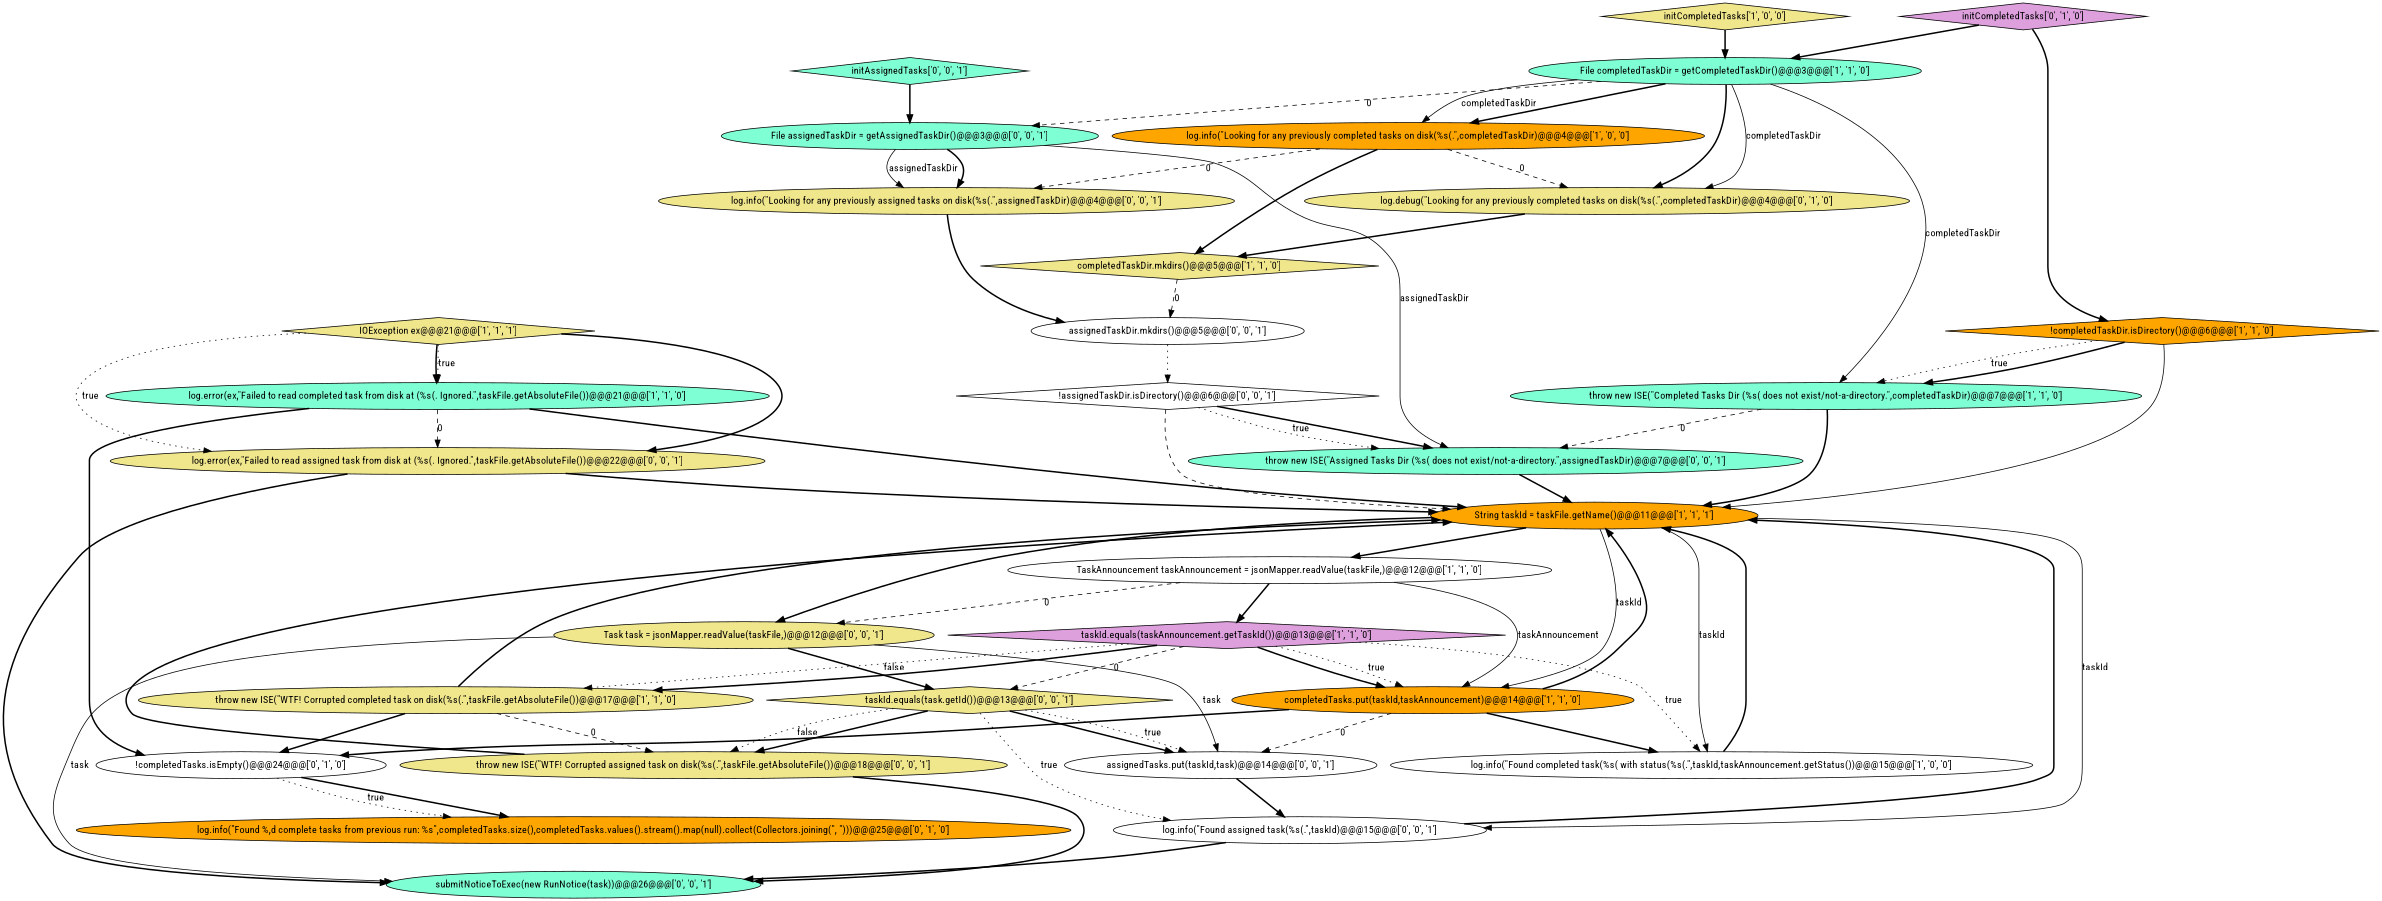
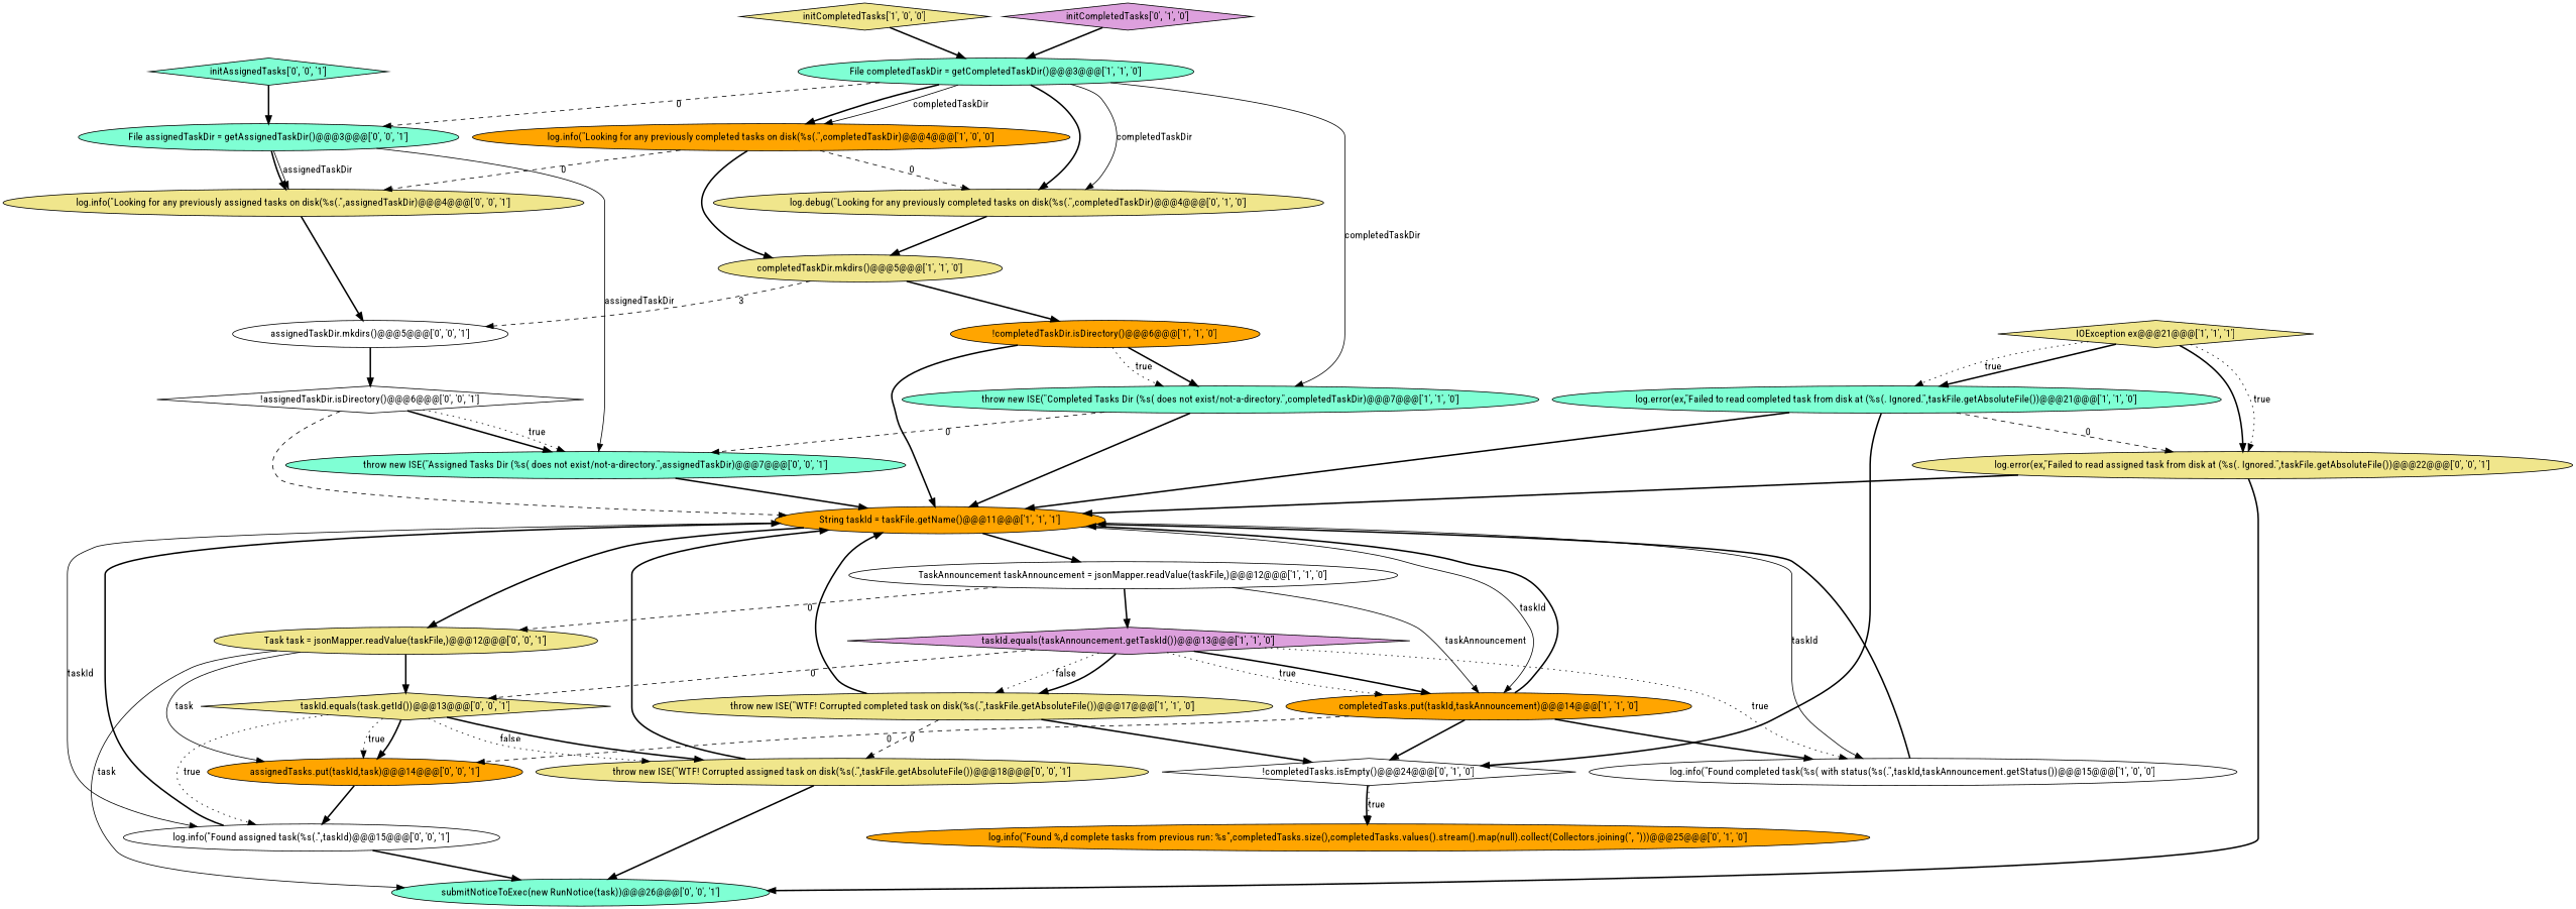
  digraph {
    fontname="Roboto Condensed"
    node [fillcolor=khaki fontname="Roboto Condensed" shape=ellipse style=filled]
    edge [fontname="Roboto Condensed" style=bold]
    n1 [fillcolor=white label="assignedTaskDir.mkdirs()@@@5@@@['0', '0', '1']"]
    n2 [fillcolor=white label="!assignedTaskDir.isDirectory()@@@6@@@['0', '0', '1']" shape=diamond]
    n3 [fillcolor=aquamarine label="throw new ISE(\"Assigned Tasks Dir (%s( does not exist/not-a-directory.\",assignedTaskDir)@@@7@@@['0', '0', '1']"]
    n4 [fillcolor=orange label="String taskId = taskFile.getName()@@@11@@@['1', '1', '1']"]
    n5 [label="log.info(\"Looking for any previously assigned tasks on disk(%s(.\",assignedTaskDir)@@@4@@@['0', '0', '1']"]
    n6 [fillcolor=orange label="log.info(\"Looking for any previously completed tasks on disk(%s(.\",completedTaskDir)@@@4@@@['1', '0', '0']"]
-   n7 [label="completedTaskDir.mkdirs()@@@5@@@['1', '1', '0']" shape=diamond]
+   n7 [label="completedTaskDir.mkdirs()@@@5@@@['1', '1', '0']"]
    n8 [label="log.debug(\"Looking for any previously completed tasks on disk(%s(.\",completedTaskDir)@@@4@@@['0', '1', '0']"]
-   n9 [fillcolor=orange label="!completedTaskDir.isDirectory()@@@6@@@['1', '1', '0']" shape=diamond]
+   n9 [fillcolor=orange label="!completedTaskDir.isDirectory()@@@6@@@['1', '1', '0']"]
    n10 [fillcolor=aquamarine label="File completedTaskDir = getCompletedTaskDir()@@@3@@@['1', '1', '0']"]
    n11 [fillcolor=aquamarine label="File assignedTaskDir = getAssignedTaskDir()@@@3@@@['0', '0', '1']"]
    n12 [fillcolor=aquamarine label="throw new ISE(\"Completed Tasks Dir (%s( does not exist/not-a-directory.\",completedTaskDir)@@@7@@@['1', '1', '0']"]
    n13 [label="Task task = jsonMapper.readValue(taskFile,)@@@12@@@['0', '0', '1']"]
    n14 [fillcolor=aquamarine label="submitNoticeToExec(new RunNotice(task))@@@26@@@['0', '0', '1']"]
-   n15 [fillcolor=white label="assignedTasks.put(taskId,task)@@@14@@@['0', '0', '1']"]
+   n15 [fillcolor=orange label="assignedTasks.put(taskId,task)@@@14@@@['0', '0', '1']"]
    n16 [label="taskId.equals(task.getId())@@@13@@@['0', '0', '1']" shape=diamond]
    n17 [fillcolor=white label="log.info(\"Found assigned task(%s(.\",taskId)@@@15@@@['0', '0', '1']"]
    n18 [label="throw new ISE(\"WTF! Corrupted assigned task on disk(%s(.\",taskFile.getAbsoluteFile())@@@18@@@['0', '0', '1']"]
    n19 [label="initCompletedTasks['1', '0', '0']" shape=diamond]
    n20 [fillcolor=orange label="completedTasks.put(taskId,taskAnnouncement)@@@14@@@['1', '1', '0']"]
    n21 [fillcolor=white label="log.info(\"Found completed task(%s( with status(%s(.\",taskId,taskAnnouncement.getStatus())@@@15@@@['1', '0', '0']"]
    n22 [fillcolor=white label="TaskAnnouncement taskAnnouncement = jsonMapper.readValue(taskFile,)@@@12@@@['1', '1', '0']"]
    n23 [label="throw new ISE(\"WTF! Corrupted completed task on disk(%s(.\",taskFile.getAbsoluteFile())@@@17@@@['1', '1', '0']"]
-   n24 [fillcolor=white label="!completedTasks.isEmpty()@@@24@@@['0', '1', '0']"]
+   n24 [fillcolor=white label="!completedTasks.isEmpty()@@@24@@@['0', '1', '0']" shape=diamond]
    n25 [fillcolor=orange label="log.info(\"Found %,d complete tasks from previous run: %s\",completedTasks.size(),completedTasks.values().stream().map(null).collect(Collectors.joining(\", \")))@@@25@@@['0', '1', '0']"]
    n26 [fillcolor=aquamarine label="log.error(ex,\"Failed to read completed task from disk at (%s(. Ignored.\",taskFile.getAbsoluteFile())@@@21@@@['1', '1', '0']"]
    n27 [label="log.error(ex,\"Failed to read assigned task from disk at (%s(. Ignored.\",taskFile.getAbsoluteFile())@@@22@@@['0', '0', '1']"]
    n28 [fillcolor=aquamarine label="initAssignedTasks['0', '0', '1']" shape=diamond]
    n29 [fillcolor=plum label="taskId.equals(taskAnnouncement.getTaskId())@@@13@@@['1', '1', '0']" shape=diamond]
    n30 [label="IOException ex@@@21@@@['1', '1', '1']" shape=diamond]
    n31 [fillcolor=plum label="initCompletedTasks['0', '1', '0']" shape=diamond]
-   n1 -> n2 [style=dotted]
+   n1 -> n2
    n2 -> n3
    n2 -> n3 [label=true style=dotted]
    n2 -> n4 [style=dashed]
    n3 -> n4
    n4 -> n13
    n4 -> n17 [label=taskId style=solid]
    n4 -> n20 [label=taskId style=solid]
    n4 -> n21 [label=taskId style=solid]
    n4 -> n22
    n5 -> n1
    n6 -> n5 [label=0 style=dashed]
    n6 -> n7
    n6 -> n8 [label=0 style=dashed]
-   n7 -> n1 [label=0 style=dashed]
-   n31 -> n9
+   n7 -> n1 [label=3 style=dashed]
+   n7 -> n9
    n8 -> n7
-   n9 -> n4 [style=solid]
+   n9 -> n4
    n9 -> n12
    n9 -> n12 [label=true style=dotted]
    n10 -> n6
    n10 -> n6 [label=completedTaskDir style=solid]
    n10 -> n8 [label=completedTaskDir style=solid]
    n10 -> n8
    n10 -> n11 [label=0 style=dashed]
    n10 -> n12 [label=completedTaskDir style=solid]
    n11 -> n3 [label=assignedTaskDir style=solid]
    n11 -> n5
    n11 -> n5 [label=assignedTaskDir style=solid]
    n12 -> n3 [label=0 style=dashed]
    n12 -> n4
    n13 -> n14 [label=task style=solid]
    n13 -> n15 [label=task style=solid]
    n13 -> n16
    n15 -> n17
    n16 -> n15
    n16 -> n15 [label=true style=dotted]
    n16 -> n17 [label=true style=dotted]
    n16 -> n18
    n16 -> n18 [label=false style=dotted]
    n17 -> n4
    n17 -> n14
    n18 -> n4
    n18 -> n14
    n19 -> n10
    n20 -> n4
    n20 -> n15 [label=0 style=dashed]
    n20 -> n21
    n20 -> n24
    n21 -> n4
    n22 -> n13 [label=0 style=dashed]
    n22 -> n20 [label=taskAnnouncement style=solid]
    n22 -> n29
    n23 -> n4
    n23 -> n18 [label=0 style=dashed]
    n23 -> n24
    n24 -> n25
    n24 -> n25 [label=true style=dotted]
    n26 -> n4
    n26 -> n24
    n26 -> n27 [label=0 style=dashed]
    n27 -> n4
    n27 -> n14
    n28 -> n11
    n29 -> n16 [label=0 style=dashed]
    n29 -> n20 [label=true style=dotted]
    n29 -> n20
    n29 -> n21 [label=true style=dotted]
    n29 -> n23 [label=false style=dotted]
    n29 -> n23
    n30 -> n26
    n30 -> n26 [label=true style=dotted]
    n30 -> n27
    n30 -> n27 [label=true style=dotted]
    n31 -> n10
  }
